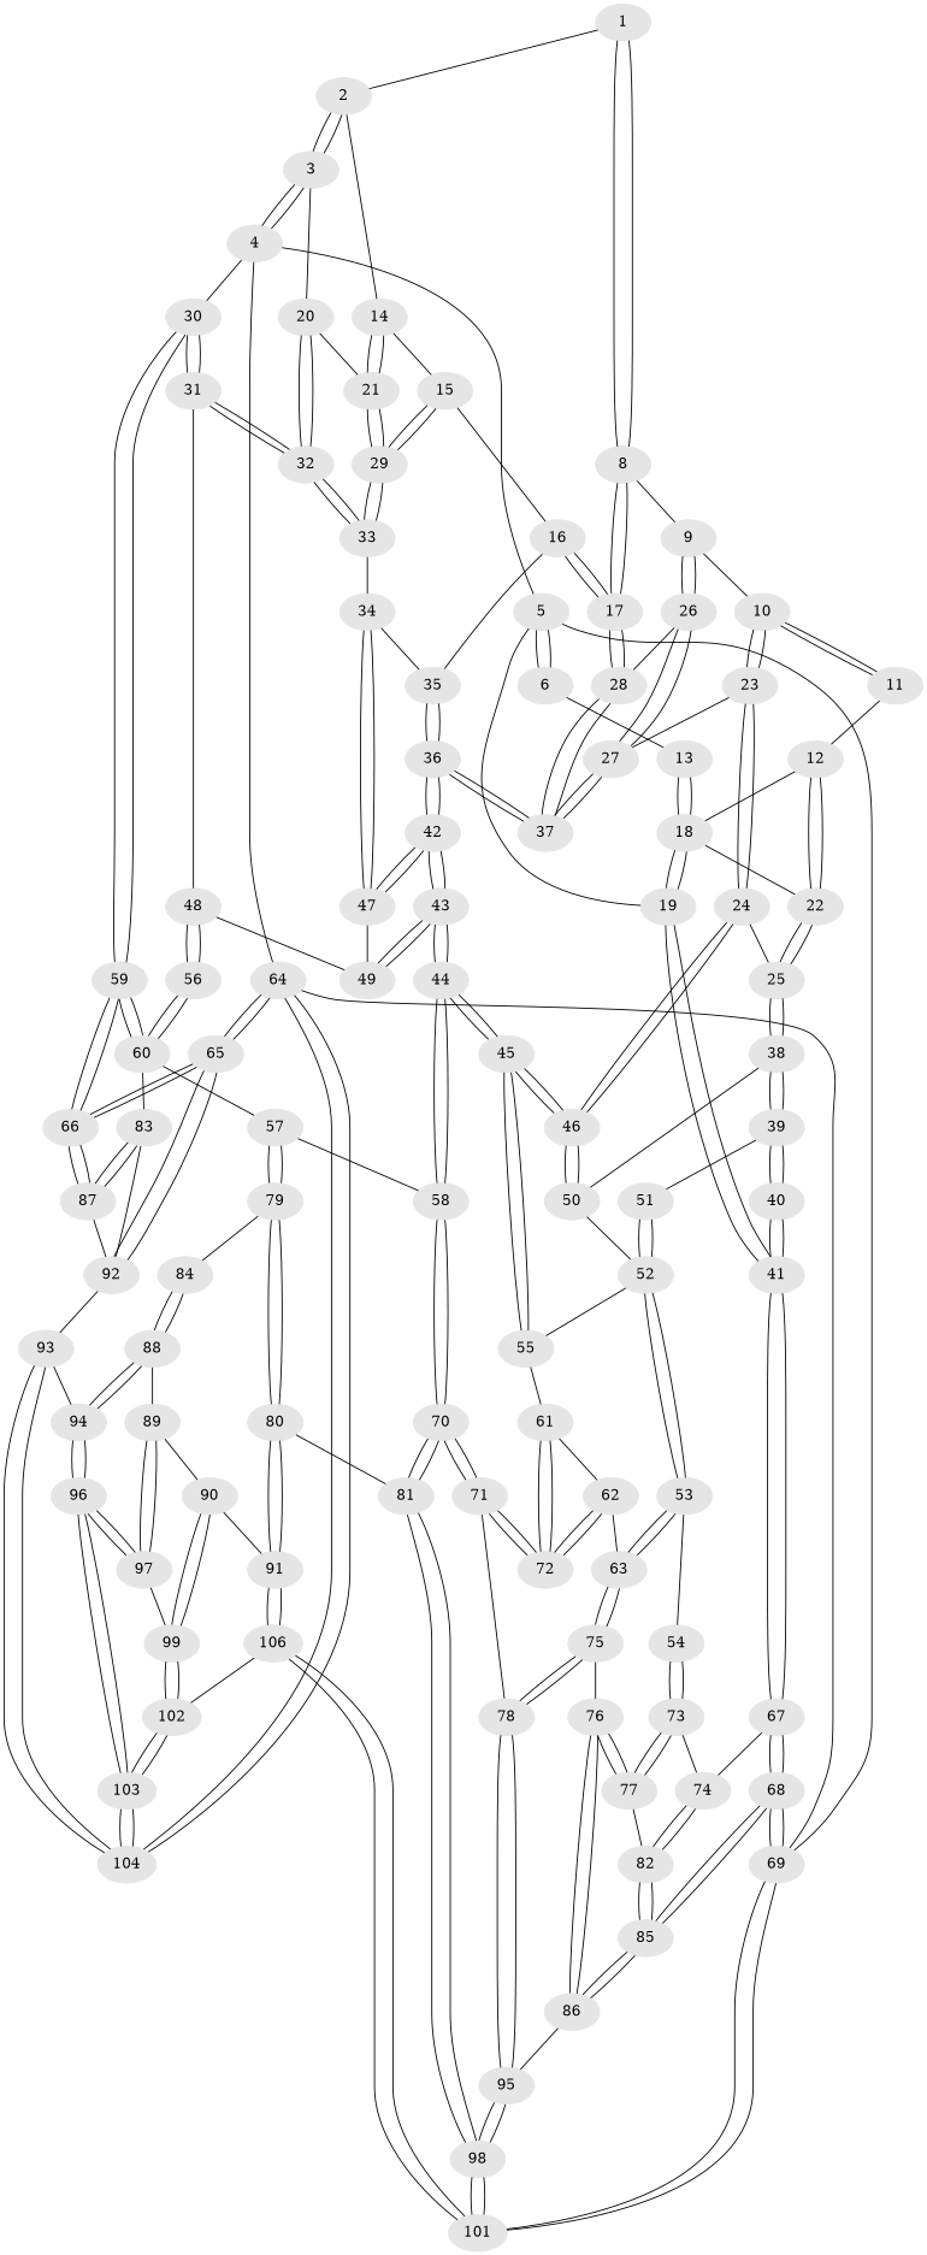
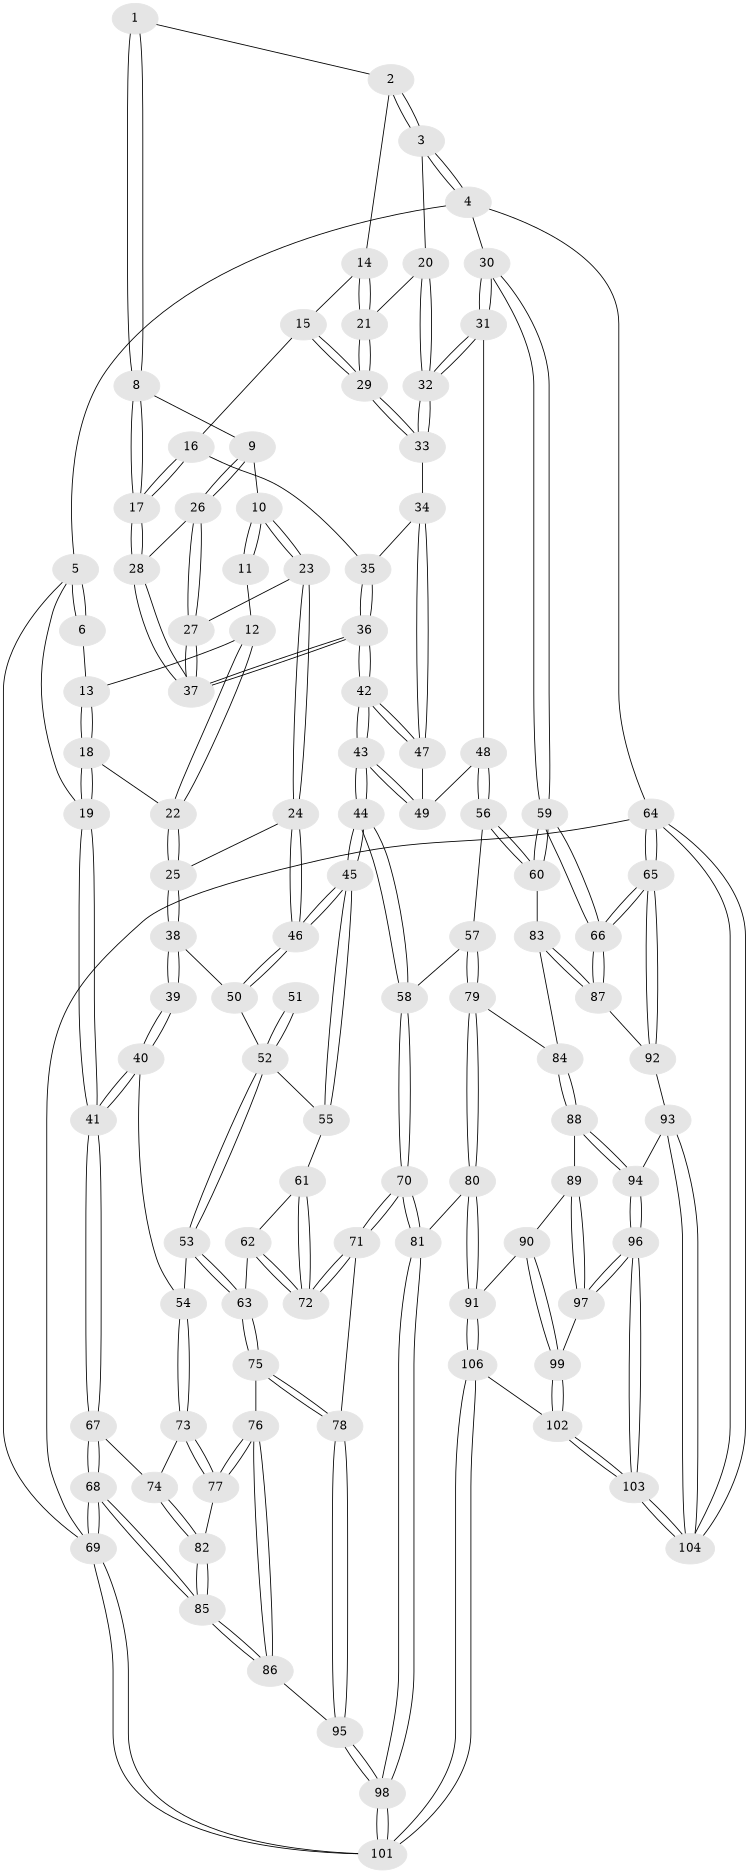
  graph {
    node [color=gray90 style=filled]
    1
    2
    8
    3
    14
    9
    17
    4
    20
    15
    21
    5
    30
    64
    32
    6
    19
    69
    31
    59
    65
    104
    13
    41
    101
    18
    11
    12
    10
    26
    28
    23
    27
    24
    22
    25
    16
    29
    35
    33
    36
    37
    67
    38
    46
    50
    39
    34
    48
    60
    66
    49
    56
    47
    42
    43
    40
    51
    52
    54
    73
    68
    74
    44
    45
    58
    55
    70
    61
    57
    53
    63
    75
    77
    62
    72
    79
    83
    80
    84
    71
    81
    87
    78
    76
    92
    93
    85
    82
    86
    98
    95
    91
    88
    n95 [label=106]
    89
    94
    90
    97
    96
    99
    102
    103
    1 -- 2
    1 -- 8
    1 -- 8
    2 -- 3
    2 -- 3
    2 -- 14
    8 -- 9
    8 -- 17
    8 -- 17
    3 -- 4
    3 -- 4
    3 -- 20
    14 -- 15
    14 -- 21
    14 -- 21
    9 -- 10
    9 -- 26
    9 -- 26
    17 -- 28
    17 -- 28
    4 -- 5
    4 -- 30
    4 -- 64
    20 -- 21
    20 -- 32
    20 -- 32
    15 -- 16
    15 -- 29
    15 -- 29
    21 -- 29
    21 -- 29
    5 -- 6
    5 -- 6
    5 -- 19
    5 -- 69
    30 -- 31
    30 -- 31
    30 -- 59
    30 -- 59
    64 -- 69
    64 -- 65
    64 -- 65
    64 -- 104
    64 -- 104
    32 -- 33
    32 -- 33
    6 -- 13
    19 -- 41
    19 -- 41
    69 -- 101
    69 -- 101
    31 -- 32
    31 -- 32
    31 -- 48
    59 -- 60
    59 -- 60
    59 -- 66
    59 -- 66
    65 -- 66
    65 -- 66
    65 -- 92
    65 -- 92
    13 -- 18
    13 -- 18
    41 -- 67
    41 -- 67
    18 -- 19
    18 -- 19
    18 -- 22
    11 -- 12
-   12 -- 18
+   12 -- 13
    12 -- 22
    12 -- 22
    10 -- 11
    10 -- 11
    10 -- 23
    10 -- 23
    26 -- 28
    26 -- 27
    26 -- 27
    28 -- 37
    28 -- 37
    23 -- 27
    23 -- 24
    23 -- 24
    27 -- 37
    27 -- 37
    24 -- 25
    24 -- 46
    24 -- 46
    22 -- 25
    22 -- 25
    25 -- 38
    25 -- 38
    16 -- 17
    16 -- 17
    16 -- 35
    29 -- 33
    29 -- 33
    35 -- 36
    35 -- 36
    33 -- 34
    36 -- 37
    36 -- 37
    36 -- 42
    36 -- 42
    67 -- 68
    67 -- 68
    67 -- 74
    38 -- 50
    38 -- 39
    38 -- 39
    46 -- 50
    46 -- 50
    50 -- 52
    39 -- 40
    39 -- 40
-   39 -- 51
    34 -- 35
    34 -- 47
    34 -- 47
    48 -- 49
    48 -- 56
    48 -- 56
    60 -- 83
    66 -- 87
    66 -- 87
    56 -- 60
    56 -- 60
-   60 -- 57
+   56 -- 57
    47 -- 49
    42 -- 47
    42 -- 47
    42 -- 43
    42 -- 43
    43 -- 49
    43 -- 49
    43 -- 44
    43 -- 44
    40 -- 41
    40 -- 41
+   40 -- 54
    51 -- 52
    51 -- 52
    52 -- 55
    52 -- 53
    52 -- 53
    54 -- 73
    54 -- 73
    73 -- 74
    73 -- 77
    73 -- 77
    68 -- 69
    68 -- 69
    68 -- 85
    68 -- 85
    74 -- 82
    74 -- 82
    44 -- 45
    44 -- 45
    44 -- 58
    44 -- 58
    45 -- 46
    45 -- 46
    45 -- 55
    45 -- 55
    58 -- 70
    58 -- 70
    55 -- 61
    70 -- 71
    70 -- 71
    70 -- 81
    70 -- 81
    61 -- 62
    61 -- 72
    61 -- 72
    57 -- 58
    57 -- 79
    57 -- 79
    53 -- 54
    53 -- 63
    53 -- 63
    63 -- 75
    63 -- 75
    75 -- 78
    75 -- 78
    75 -- 76
    77 -- 82
    62 -- 63
    62 -- 72
    62 -- 72
    79 -- 80
    79 -- 80
    79 -- 84
-   83 -- 92
+   83 -- 84
    83 -- 87
    83 -- 87
    80 -- 81
    80 -- 91
    80 -- 91
    84 -- 88
    84 -- 88
    71 -- 72
    71 -- 72
    71 -- 78
    81 -- 98
    81 -- 98
    87 -- 92
    78 -- 95
    78 -- 95
    76 -- 77
    76 -- 77
    76 -- 86
    76 -- 86
    92 -- 93
    93 -- 104
    93 -- 104
    93 -- 94
    85 -- 86
    85 -- 86
    82 -- 85
    82 -- 85
    86 -- 95
    98 -- 101
    98 -- 101
    95 -- 98
    95 -- 98
    91 -- n95
    91 -- n95
    88 -- 89
    88 -- 94
    88 -- 94
    n95 -- 101
    n95 -- 101
    n95 -- 102
    89 -- 90
    89 -- 97
    89 -- 97
    94 -- 96
    94 -- 96
    90 -- 91
    90 -- 99
    90 -- 99
    97 -- 99
    96 -- 97
    96 -- 97
    96 -- 103
    96 -- 103
    99 -- 102
    99 -- 102
    102 -- 103
    102 -- 103
    103 -- 104
    103 -- 104
  }
